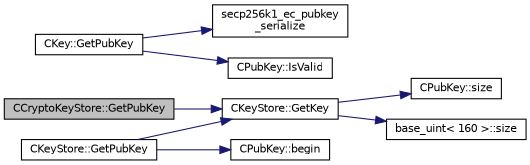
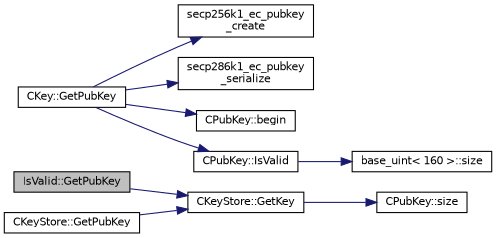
  digraph {
    rankdir=LR
    node [color=black fillcolor=white fontname=Helvetica fontsize=10 shape=record style=filled]
    edge [color=midnightblue fontname=Helvetica fontsize=10 labelfontname=Helvetica labelfontsize=10 style=solid]
-   n1 [fillcolor=grey75 fontcolor=black height=0.2 label="CCryptoKeyStore::GetPubKey" width=0.4]
+   n1 [fillcolor=grey75 fontcolor=black height=0.2 label="IsValid::GetPubKey" width=0.4]
    n2 [height=0.2 label="CKeyStore::GetKey" width=0.4]
    n3 [height=0.2 label="CKeyStore::GetPubKey" width=0.4]
    n4 [height=0.2 label="CPubKey::size" width=0.4]
    n5 [height=0.2 label="CKey::GetPubKey" width=0.4]
-   n7 [height=0.2 label="secp256k1_ec_pubkey\l_serialize" width=0.4]
+   n6 [height=0.2 label="secp256k1_ec_pubkey\l_create" width=0.4]
+   n7 [height=0.2 label="secp286k1_ec_pubkey\l_serialize" width=0.4]
    n8 [height=0.2 label="CPubKey::begin" width=0.4]
    n9 [height=0.2 label="CPubKey::IsValid" width=0.4]
    n10 [height=0.2 label="base_uint\< 160 \>::size" width=0.4]
    n1 -> n2
    n2 -> n4
    n3 -> n2
+   n5 -> n6
    n5 -> n7
-   n3 -> n8
+   n5 -> n8
    n5 -> n9
-   n2 -> n10
+   n9 -> n10
  }
